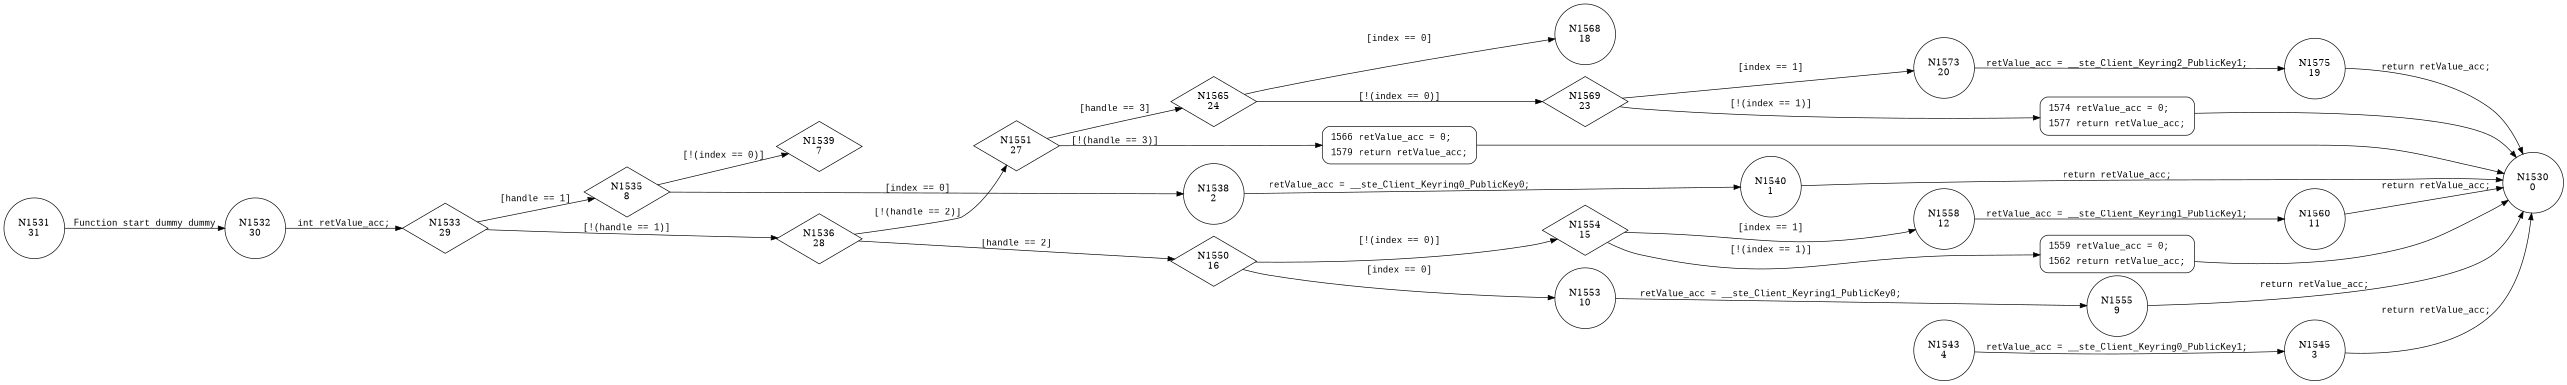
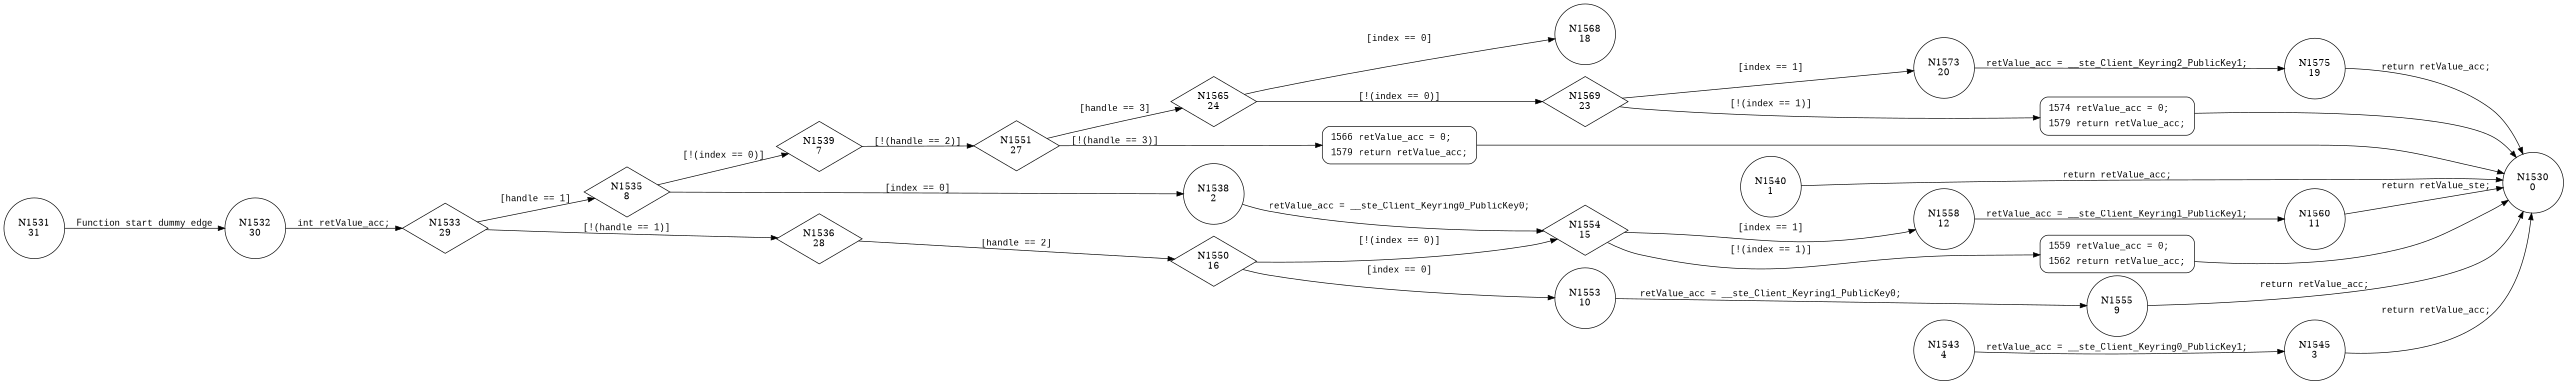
  digraph {
    rankdir=LR
    node [shape=circle]
    edge [fontname="Courier New"]
    n1 [label="N1531\n31"]
    n2 [label="N1532\n30"]
    n3 [label="N1533\n29" shape=diamond]
    n4 [label="N1535\n8" shape=diamond]
    n5 [label="N1536\n28" shape=diamond]
    n6 [label="N1538\n2"]
    n7 [label="N1539\n7" shape=diamond]
    n8 [label="N1550\n16" shape=diamond]
    n9 [label="N1551\n27" shape=diamond]
    n10 [label="N1540\n1"]
    n11 [label="N1553\n10"]
    n12 [label="N1554\n15" shape=diamond]
    n13 [label="N1565\n24" shape=diamond]
    n14 [fillcolor=white fontname="Courier New" label=<<table border="0" cellborder="0" cellpadding="3" bgcolor="white"><tr><td align="right">1566</td><td align="left">retValue_acc = 0;</td></tr><tr><td align="right">1579</td><td align="left">return retValue_acc;</td></tr></table>> penwidth=1 shape=Mrecord style="filled,bold"]
    n15 [label="N1555\n9"]
    n16 [label="N1558\n12"]
    n17 [fillcolor=white fontname="Courier New" label=<<table border="0" cellborder="0" cellpadding="3" bgcolor="white"><tr><td align="right">1559</td><td align="left">retValue_acc = 0;</td></tr><tr><td align="right">1562</td><td align="left">return retValue_acc;</td></tr></table>> penwidth=1 shape=Mrecord style="filled,bold"]
    n18 [label="N1568\n18"]
    n19 [label="N1569\n23" shape=diamond]
    n20 [label="N1530\n0"]
    n21 [label="N1573\n20"]
-   n22 [fillcolor=white fontname="Courier New" label=<<table border="0" cellborder="0" cellpadding="3" bgcolor="white"><tr><td align="right">1574</td><td align="left">retValue_acc = 0;</td></tr><tr><td align="right">1577</td><td align="left">return retValue_acc;</td></tr></table>> penwidth=1 shape=Mrecord style="filled,bold"]
+   n22 [fillcolor=white fontname="Courier New" label=<<table border="0" cellborder="0" cellpadding="3" bgcolor="white"><tr><td align="right">1574</td><td align="left">retValue_acc = 0;</td></tr><tr><td align="right">1579</td><td align="left">return retValue_acc;</td></tr></table>> penwidth=1 shape=Mrecord style="filled,bold"]
    n23 [label="N1575\n19"]
    n24 [label="N1560\n11"]
    n25 [label="N1543\n4"]
    n26 [label="N1545\n3"]
-   n1 -> n2 [label="Function start dummy dummy"]
+   n1 -> n2 [label="Function start dummy edge"]
    n2 -> n3 [label="int retValue_acc;"]
    n3 -> n4 [label="[handle == 1]"]
    n3 -> n5 [label="[!(handle == 1)]"]
    n4 -> n6 [label="[index == 0]"]
    n4 -> n7 [label="[!(index == 0)]"]
    n5 -> n8 [label="[handle == 2]"]
-   n5 -> n9 [label="[!(handle == 2)]"]
-   n6 -> n10 [label="retValue_acc = __ste_Client_Keyring0_PublicKey0;"]
+   n7 -> n9 [label="[!(handle == 2)]"]
+   n6 -> n12 [label="retValue_acc = __ste_Client_Keyring0_PublicKey0;"]
    n8 -> n11 [label="[index == 0]"]
    n8 -> n12 [label="[!(index == 0)]"]
    n9 -> n13 [label="[handle == 3]"]
    n9 -> n14 [label="[!(handle == 3)]"]
    n10 -> n20 [label="return retValue_acc;"]
    n11 -> n15 [label="retValue_acc = __ste_Client_Keyring1_PublicKey0;"]
    n12 -> n16 [label="[index == 1]"]
    n12 -> n17 [label="[!(index == 1)]"]
    n13 -> n18 [label="[index == 0]"]
    n13 -> n19 [label="[!(index == 0)]"]
    n14 -> n20 [fontname=""]
    n15 -> n20 [label="return retValue_acc;"]
    n16 -> n24 [label="retValue_acc = __ste_Client_Keyring1_PublicKey1;"]
    n17 -> n20 [fontname=""]
    n19 -> n21 [label="[index == 1]"]
    n19 -> n22 [label="[!(index == 1)]"]
    n21 -> n23 [label="retValue_acc = __ste_Client_Keyring2_PublicKey1;"]
    n22 -> n20 [fontname=""]
    n23 -> n20 [label="return retValue_acc;"]
-   n24 -> n20 [label="return retValue_acc;"]
+   n24 -> n20 [label="return retValue_ste;"]
    n25 -> n26 [label="retValue_acc = __ste_Client_Keyring0_PublicKey1;"]
    n26 -> n20 [label="return retValue_acc;"]
  }
